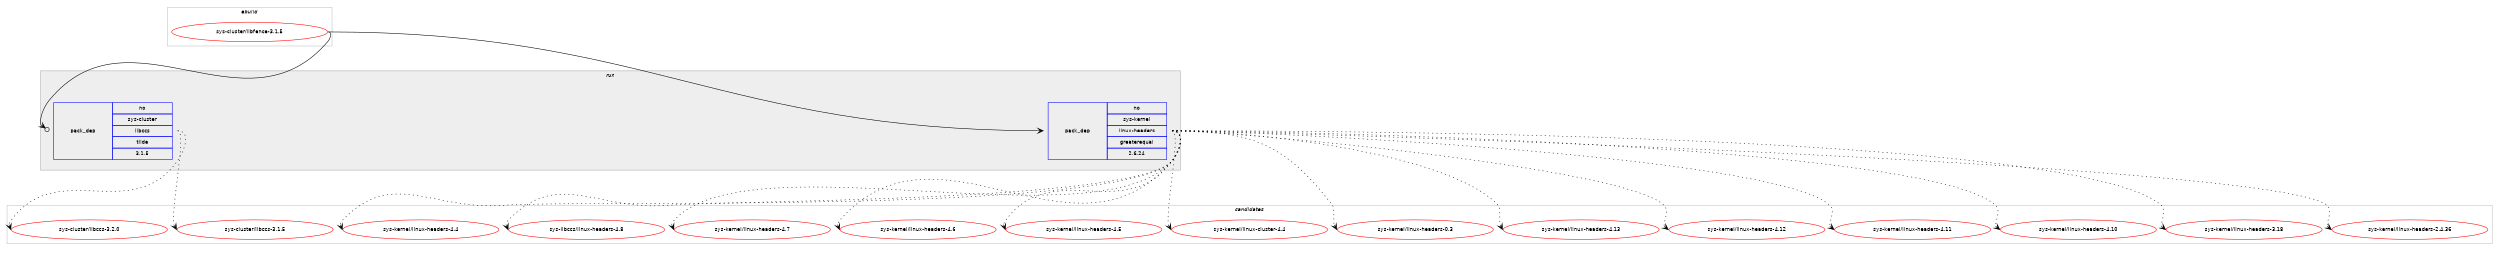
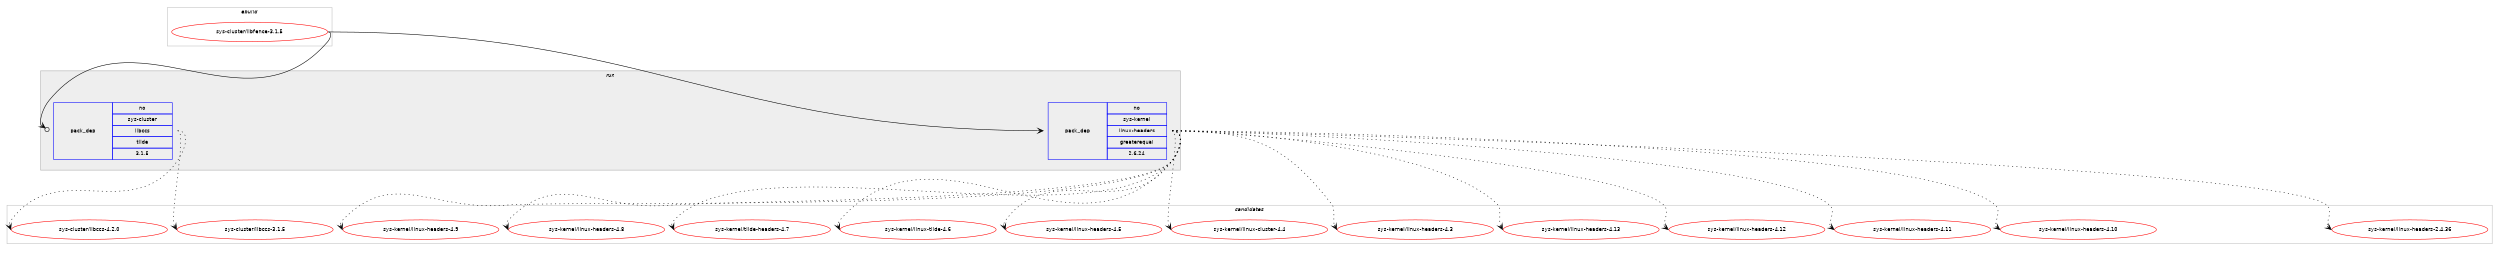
  digraph {
    compound=true
    concentrate=true
    fontname=Helvetica
    fontsize=10
    newrank=true
    rankdir=TB
    ranksep=1.5
    node [color=red fontname=Helvetica fontsize=10]
    edge [arrowhead=vee headport=w style=dotted tailport=e weight=100]
    n1 [label="sys-cluster/libfence-3.1.5" width=4]
    n2 [color=blue label=<<TABLE BORDER="0" CELLBORDER="1" CELLSPACING="0" CELLPADDING="4" WIDTH="220"><TR><TD ROWSPAN="6" CELLPADDING="30">pack_dep</TD></TR><TR><TD WIDTH="110">no</TD></TR><TR><TD>sys-kernel</TD></TR><TR><TD>linux-headers</TD></TR><TR><TD>greaterequal</TD></TR><TR><TD>2.6.24</TD></TR></TABLE>> shape=none]
    n3 [color=blue label=<<TABLE BORDER="0" CELLBORDER="1" CELLSPACING="0" CELLPADDING="4" WIDTH="220"><TR><TD ROWSPAN="6" CELLPADDING="30">pack_dep</TD></TR><TR><TD WIDTH="110">no</TD></TR><TR><TD>sys-cluster</TD></TR><TR><TD>libccs</TD></TR><TR><TD>tilde</TD></TR><TR><TD>3.1.5</TD></TR></TABLE>> shape=none]
    n4 [label="sys-kernel/linux-headers-2.4.36" width=4]
-   n5 [label="sys-kernel/linux-headers-3.18" width=4]
    n6 [label="sys-kernel/linux-headers-4.10" width=4]
    n7 [label="sys-kernel/linux-headers-4.11" width=4]
    n8 [label="sys-kernel/linux-headers-4.12" width=4]
    n9 [label="sys-kernel/linux-headers-4.13" width=4]
-   n10 [label="sys-kernel/linux-headers-0.3" width=4]
+   n10 [label="sys-kernel/linux-headers-4.3" width=4]
    n11 [label="sys-kernel/linux-cluster-4.4" width=4]
    n12 [label="sys-kernel/linux-headers-4.5" width=4]
-   n13 [label="sys-kernel/linux-headers-4.6" width=4]
-   n14 [label="sys-kernel/linux-headers-4.7" width=4]
-   n15 [label="sys-libccs/linux-headers-4.8" width=4]
-   n16 [label="sys-kernel/linux-headers-4.4" width=4]
+   n13 [label="sys-kernel/linux-tilde-4.6" width=4]
+   n14 [label="sys-kernel/tilde-headers-4.7" width=4]
+   n15 [label="sys-kernel/linux-headers-4.8" width=4]
+   n16 [label="sys-kernel/linux-headers-4.9" width=4]
    n17 [label="sys-cluster/libccs-3.1.5" width=4]
-   n18 [label="sys-cluster/libccs-3.2.0" width=4]
+   n18 [label="sys-cluster/libccs-4.2.0" width=4]
    subgraph cluster_1 {
      color=gray
      label=<<i>ebuild</i>>
      rank=same
      n1
    }
    subgraph cluster_2 {
      color=gray
      label=<<i>dependencies</i>>
      subgraph cluster_3 {
        color=gray
        fillcolor="#eeeeee"
        label=<<i>compile</i>>
        style=filled
        subgraph sub_4 {
          color=gray
          fillcolor="#eeeeee"
          label=<<i>compile</i>>
          style=filled
          n2
        }
      }
      subgraph cluster_5 {
        color=gray
        fillcolor="#eeeeee"
        label=<<i>compile and run</i>>
        style=filled
        subgraph sub_6 {
          color=gray
          fillcolor="#eeeeee"
          label=<<i>compile and run</i>>
          style=filled
          n3
        }
      }
      subgraph cluster_7 {
        color=gray
        fillcolor="#eeeeee"
        label=<<i>run</i>>
        style=filled
      }
    }
    subgraph cluster_8 {
      color=gray
      label=<<i>candidates</i>>
      rank=same
      subgraph sub_9 {
        color=black
        label=<<i>candidates</i>>
        nodesep=1
        rank=same
        n4
-       n5
        n6
        n7
        n8
        n9
        n10
        n11
        n12
        n13
        n14
        n15
        n16
      }
      subgraph sub_10 {
        color=black
        label=<<i>candidates</i>>
        nodesep=1
        rank=same
        n17
        n18
      }
    }
    n1 -> n2 [style=solid weight=20]
    n1 -> n3 [arrowhead=odotvee style=solid weight=20]
    n2 -> n4
-   n2 -> n5
    n2 -> n6
    n2 -> n7
    n2 -> n8
    n2 -> n9
    n2 -> n10
    n2 -> n11
    n2 -> n12
    n2 -> n13
    n2 -> n14
    n2 -> n15
    n2 -> n16
    n3 -> n17
    n3 -> n18
  }
